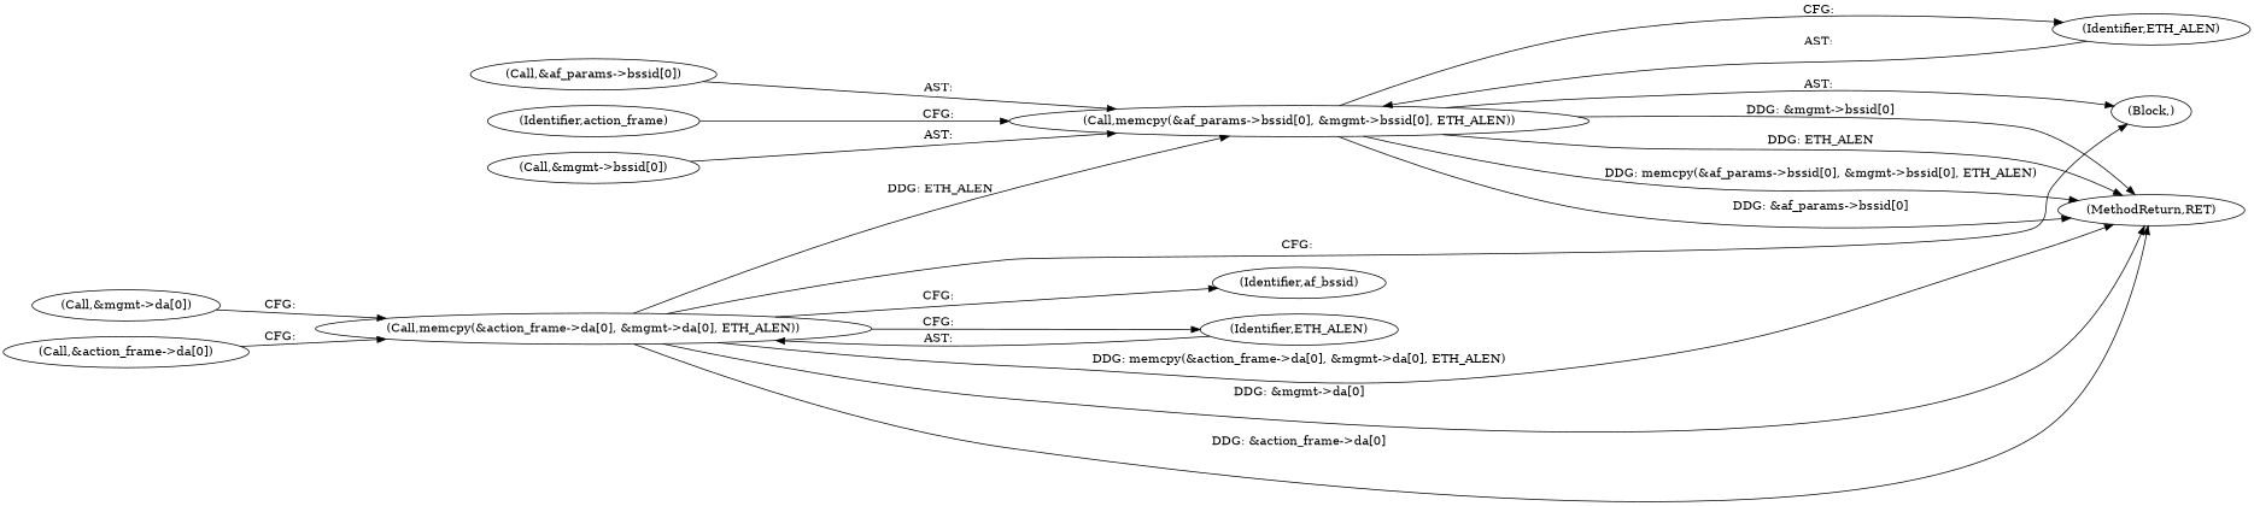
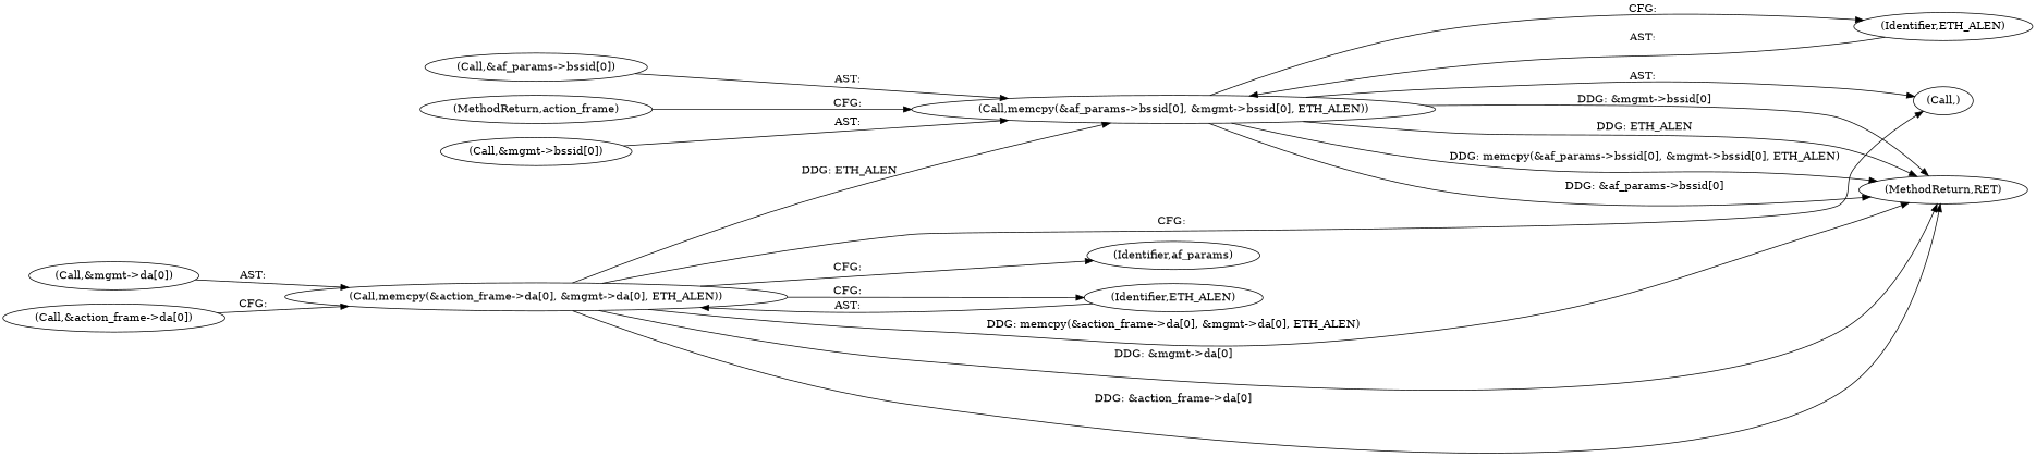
  digraph {
    rankdir=LR
    n1 [label="(Call,memcpy(&af_params->bssid[0], &mgmt->bssid[0], ETH_ALEN))"]
-   n2 [label="(Block,)"]
+   n2 [label="(Call,)"]
    n3 [label="(Identifier,ETH_ALEN)"]
    n4 [label="(MethodReturn,RET)"]
    n5 [label="(Call,memcpy(&action_frame->da[0], &mgmt->da[0], ETH_ALEN))"]
    n6 [label="(Identifier,ETH_ALEN)"]
-   n7 [label="(Identifier,af_bssid)"]
+   n7 [label="(Identifier,af_params)"]
    n8 [label="(Call,&af_params->bssid[0])"]
    n9 [label="(Call,&mgmt->da[0])"]
-   n10 [label="(Identifier,action_frame)"]
+   n10 [label="(MethodReturn,action_frame)"]
    n11 [label="(Call,&action_frame->da[0])"]
    n12 [label="(Call,&mgmt->bssid[0])"]
    n1 -> n2 [label="AST: "]
    n1 -> n3 [label="CFG: "]
    n1 -> n4 [label="DDG: &mgmt->bssid[0]"]
    n1 -> n4 [label="DDG: ETH_ALEN"]
    n1 -> n4 [label="DDG: memcpy(&af_params->bssid[0], &mgmt->bssid[0], ETH_ALEN)"]
    n1 -> n4 [label="DDG: &af_params->bssid[0]"]
    n3 -> n1 [label="AST: "]
    n5 -> n1 [label="DDG: ETH_ALEN"]
    n5 -> n2 [label="CFG: "]
    n5 -> n4 [label="DDG: memcpy(&action_frame->da[0], &mgmt->da[0], ETH_ALEN)"]
    n5 -> n4 [label="DDG: &mgmt->da[0]"]
    n5 -> n4 [label="DDG: &action_frame->da[0]"]
    n5 -> n6 [label="CFG: "]
    n5 -> n7 [label="CFG: "]
    n6 -> n5 [label="AST: "]
    n8 -> n1 [label="AST: "]
-   n9 -> n5 [label="CFG: "]
+   n9 -> n5 [label="AST: "]
    n10 -> n1 [label="CFG: "]
    n11 -> n5 [label="CFG: "]
    n12 -> n1 [label="AST: "]
  }
